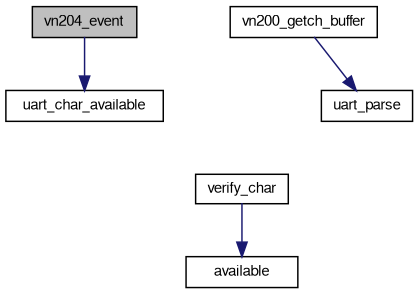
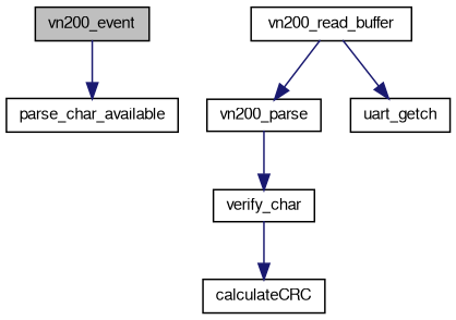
  digraph {
    rankdir=TB
    node [color=black fillcolor=white fontname=FreeSans fontsize=10 shape=record style=filled]
    edge [color=midnightblue fontname=FreeSans fontsize=10 labelfontname=FreeSans labelfontsize=10 style=solid]
-   n1 [fillcolor=grey75 fontcolor=black height=0.2 label=vn204_event width=0.4]
-   n2 [height=0.2 label=uart_char_available width=0.4]
-   n3 [height=0.2 label=vn200_getch_buffer width=0.4]
-   n5 [height=0.2 label=uart_parse width=0.4]
+   n1 [fillcolor=grey75 fontcolor=black height=0.2 label=vn200_event width=0.4]
+   n2 [height=0.2 label=parse_char_available width=0.4]
+   n3 [height=0.2 label=vn200_read_buffer width=0.4]
+   n4 [height=0.2 label=vn200_parse width=0.4]
+   n5 [height=0.2 label=uart_getch width=0.4]
    n6 [height=0.2 label=verify_char width=0.4]
-   n7 [height=0.2 label=available width=0.4]
+   n7 [height=0.2 label=calculateCRC width=0.4]
    n1 -> n2
+   n3 -> n4
    n3 -> n5
+   n4 -> n6
    n6 -> n7
  }
